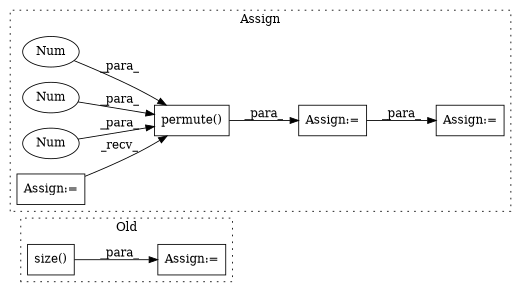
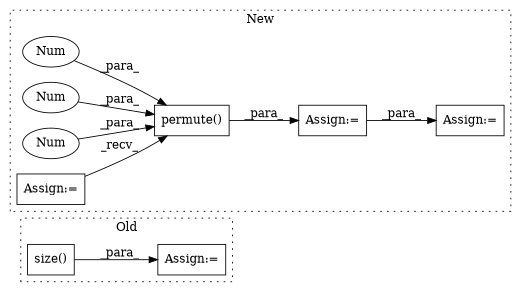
  digraph {
    rankdir=LR
    node [a=68 l=3 shape=box]
    n1 [a=75 l="12,1" label="size()" s="66657,66670"]
    n2 [label="Assign:=" s=66689]
    n3 [a=75 l="19,1" label="permute()" s="55298,55330"]
    n4 [a=76 l=1 label=Num s=55323 shape=ellipse]
    n5 [a=76 l=1 label=Num s=55320 shape=ellipse]
    n6 [a=76 l=1 label=Num s=55317 shape=ellipse]
    n7 [label="Assign:=" s=55343]
    n8 [label="Assign:=" s=55295]
    n9 [label="Assign:=" s=55222]
    subgraph cluster_1 {
      label=Old
      style=dotted
      n1
      n2
    }
    subgraph cluster_2 {
-     label=Assign
+     label=New
      style=dotted
      n3
      n4
      n5
      n6
      n7
      n8
      n9
    }
    n1 -> n2 [label=_para_]
    n3 -> n8 [label=_para_]
    n4 -> n3 [label=_para_]
    n5 -> n3 [label=_para_]
    n6 -> n3 [label=_para_]
    n8 -> n7 [label=_para_]
    n9 -> n3 [label=_recv_]
  }
